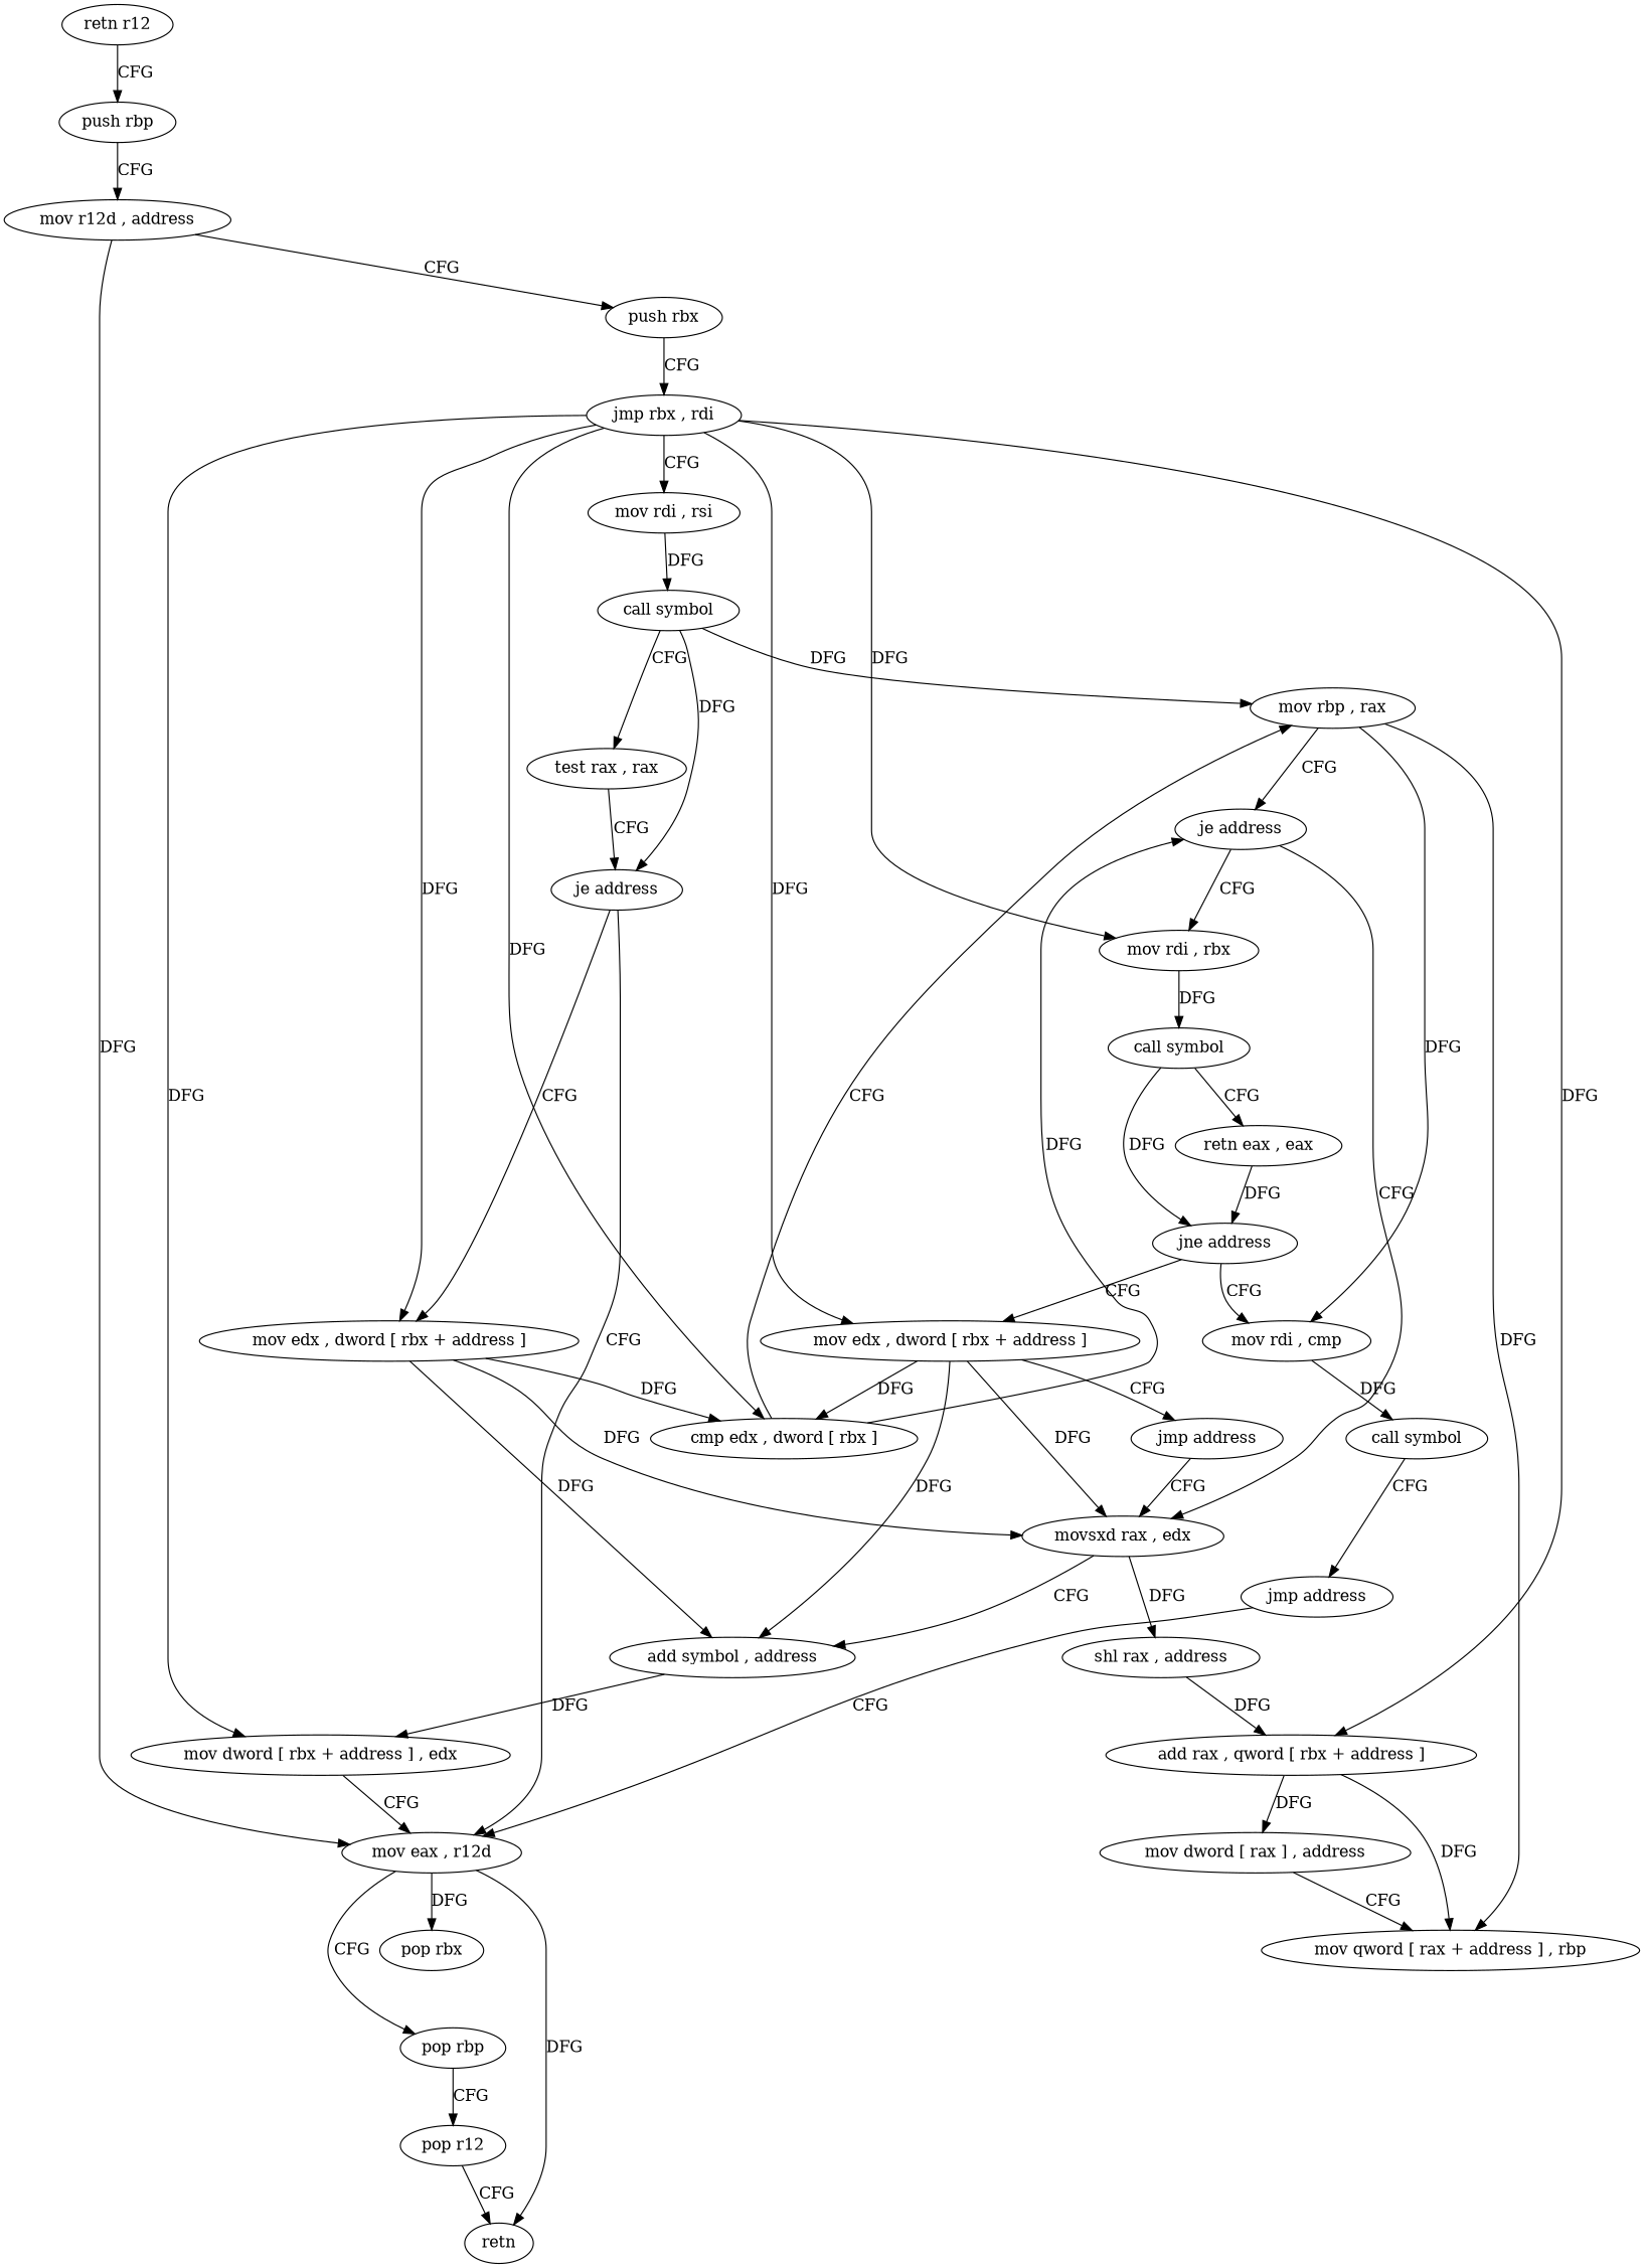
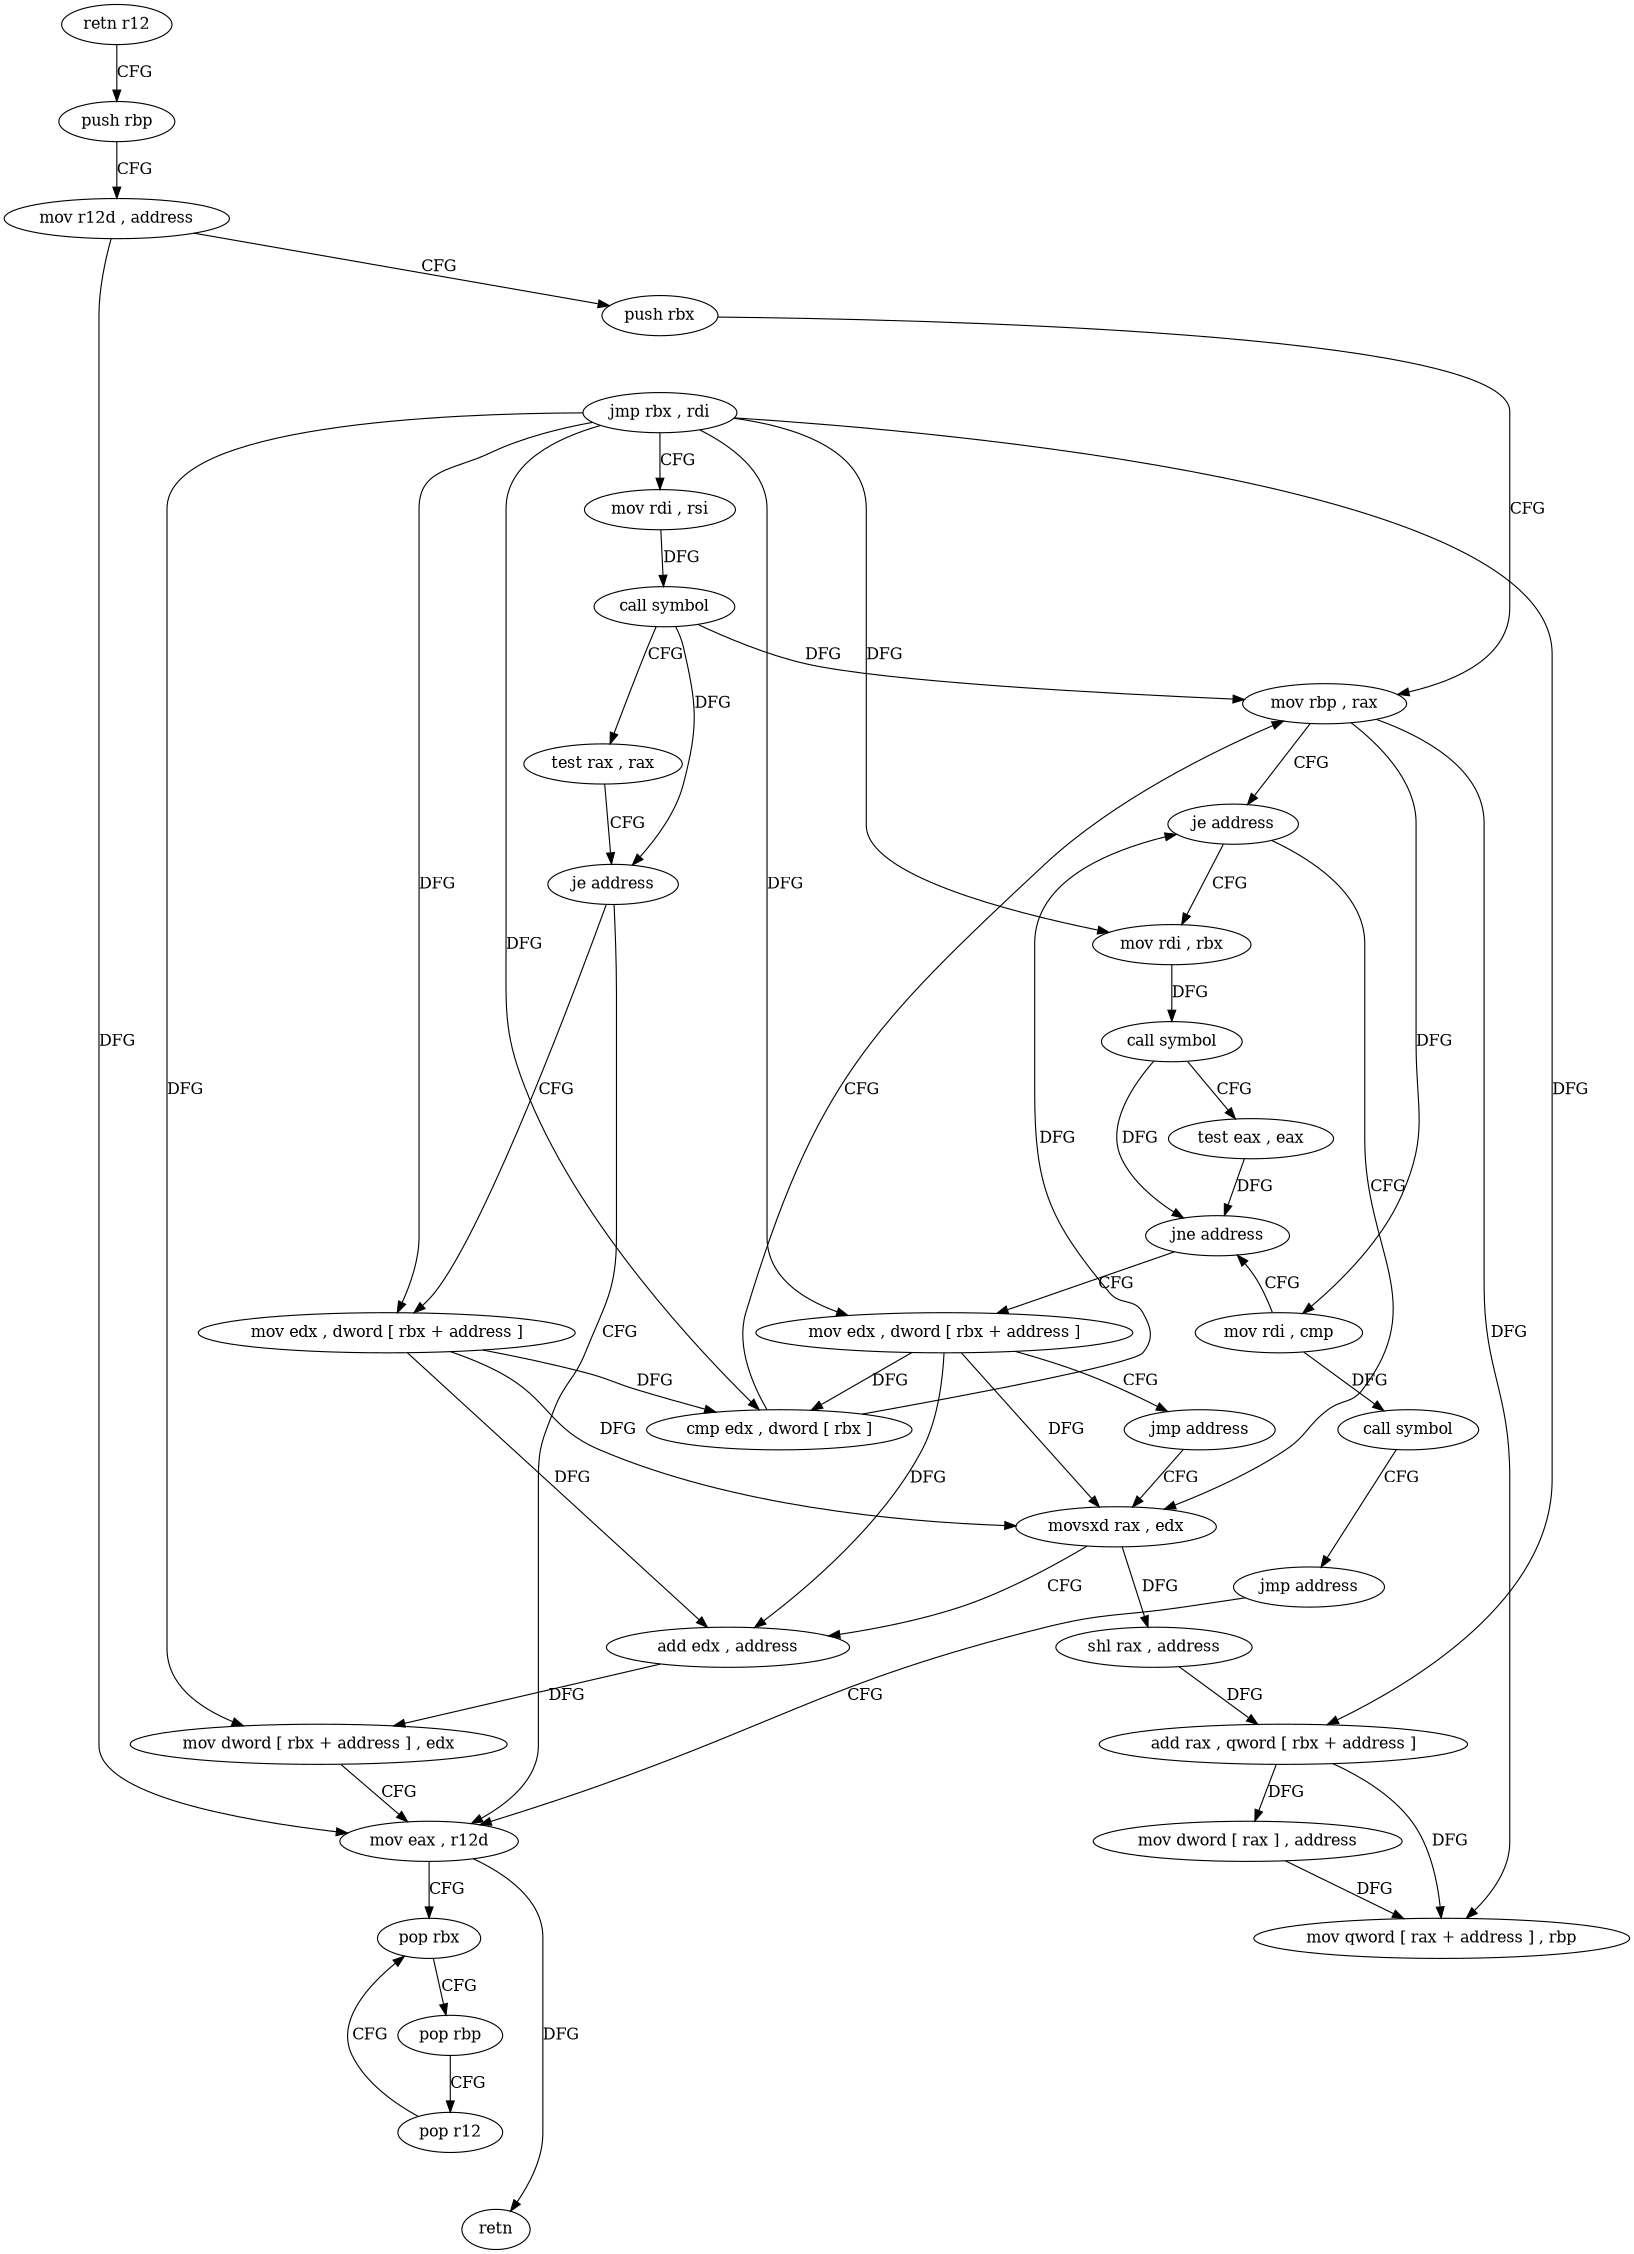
  digraph {
    n1 [label="retn r12"]
    n2 [label="push rbp"]
    n3 [label="mov r12d , address"]
    n4 [label="push rbx"]
    n5 [label="mov eax , r12d"]
    n6 [label="jmp rbx , rdi"]
    n7 [label="pop rbx"]
    n8 [label=retn]
    n9 [label="mov rdi , rsi"]
    n10 [label="mov edx , dword [ rbx + address ]"]
    n11 [label="cmp edx , dword [ rbx ]"]
    n12 [label="mov rdi , rbx"]
    n13 [label="mov edx , dword [ rbx + address ]"]
    n14 [label="add rax , qword [ rbx + address ]"]
    n15 [label="mov dword [ rbx + address ] , edx"]
    n16 [label="call symbol"]
    n17 [label="movsxd rax , edx"]
-   n18 [label="add symbol , address"]
+   n18 [label="add edx , address"]
    n19 [label="mov rbp , rax"]
    n20 [label="je address"]
    n21 [label="call symbol"]
    n22 [label="jmp address"]
    n23 [label="mov qword [ rax + address ] , rbp"]
    n24 [label="mov dword [ rax ] , address"]
    n25 [label="test rax , rax"]
    n26 [label="je address"]
    n27 [label="mov rdi , cmp"]
    n28 [label="pop rbp"]
    n29 [label="shl rax , address"]
    n30 [label="pop r12"]
    n31 [label="call symbol"]
-   n32 [label="retn eax , eax"]
+   n32 [label="test eax , eax"]
    n33 [label="jne address"]
    n34 [label="jmp address"]
    n1 -> n2 [label=CFG]
    n2 -> n3 [label=CFG]
    n3 -> n4 [label=CFG]
    n3 -> n5 [label=DFG]
-   n4 -> n6 [label=CFG]
-   n5 -> n7 [label=DFG]
+   n4 -> n19 [label=CFG]
+   n5 -> n7 [label=CFG]
    n5 -> n8 [label=DFG]
    n6 -> n9 [label=CFG]
    n6 -> n10 [label=DFG]
    n6 -> n11 [label=DFG]
    n6 -> n12 [label=DFG]
    n6 -> n13 [label=DFG]
    n6 -> n14 [label=DFG]
    n6 -> n15 [label=DFG]
-   n5 -> n28 [label=CFG]
+   n7 -> n28 [label=CFG]
    n9 -> n16 [label=DFG]
    n10 -> n11 [label=DFG]
    n10 -> n17 [label=DFG]
    n10 -> n18 [label=DFG]
    n11 -> n19 [label=CFG]
    n11 -> n20 [label=DFG]
    n12 -> n21 [label=DFG]
    n13 -> n11 [label=DFG]
    n13 -> n17 [label=DFG]
    n13 -> n18 [label=DFG]
    n13 -> n22 [label=CFG]
    n14 -> n23 [label=DFG]
    n14 -> n24 [label=DFG]
    n15 -> n5 [label=CFG]
    n16 -> n19 [label=DFG]
    n16 -> n25 [label=CFG]
    n16 -> n26 [label=DFG]
    n17 -> n18 [label=CFG]
    n17 -> n29 [label=DFG]
    n18 -> n15 [label=DFG]
    n19 -> n20 [label=CFG]
    n19 -> n23 [label=DFG]
    n19 -> n27 [label=DFG]
    n20 -> n12 [label=CFG]
    n20 -> n17 [label=CFG]
    n21 -> n32 [label=CFG]
    n21 -> n33 [label=DFG]
    n22 -> n17 [label=CFG]
-   n24 -> n23 [label=CFG]
+   n24 -> n23 [label=DFG]
    n25 -> n26 [label=CFG]
    n26 -> n5 [label=CFG]
    n26 -> n10 [label=CFG]
    n27 -> n31 [label=DFG]
    n28 -> n30 [label=CFG]
    n29 -> n14 [label=DFG]
-   n30 -> n8 [label=CFG]
+   n30 -> n7 [label=CFG]
    n31 -> n34 [label=CFG]
    n32 -> n33 [label=DFG]
    n33 -> n13 [label=CFG]
-   n33 -> n27 [label=CFG]
+   n27 -> n33 [label=CFG]
    n34 -> n5 [label=CFG]
  }
